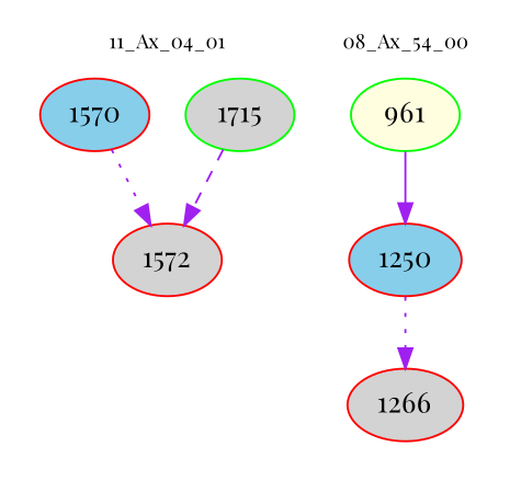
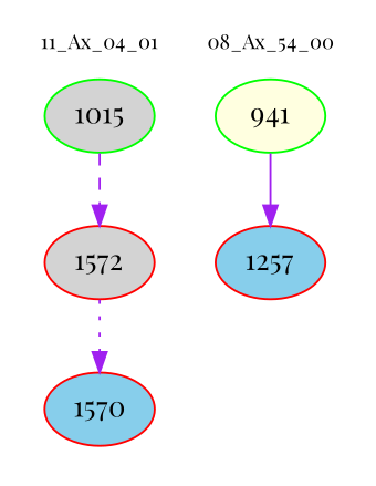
  digraph {
    fontname="Playfair Display"
    node [color=red fillcolor=lightgrey fontname="Playfair Display" style=filled]
    edge [color=purple fontname="Playfair Display" style=dotted]
-   n1 [color=green label=1715]
+   n1 [color=green label=1015]
    n2 [label=1572]
    n3 [fillcolor=skyblue label=1570]
-   n4 [color=green fillcolor=lightyellow label=961]
-   n5 [fillcolor=skyblue label=1250]
-   n6 [label=1266]
+   n4 [color=green fillcolor=lightyellow label=941]
+   n5 [fillcolor=skyblue label=1257]
    subgraph cluster_1 {
      color=white
      fontsize=10
      label="11_Ax_04_01"
      n1
      n2
      n3
    }
    subgraph cluster_2 {
      color=white
      fontsize=10
      label="08_Ax_54_00"
      n4
      n5
-     n6
    }
    n1 -> n2 [style=dashed]
-   n3 -> n2
+   n2 -> n3
    n4 -> n5 [style=solid]
-   n5 -> n6
  }
